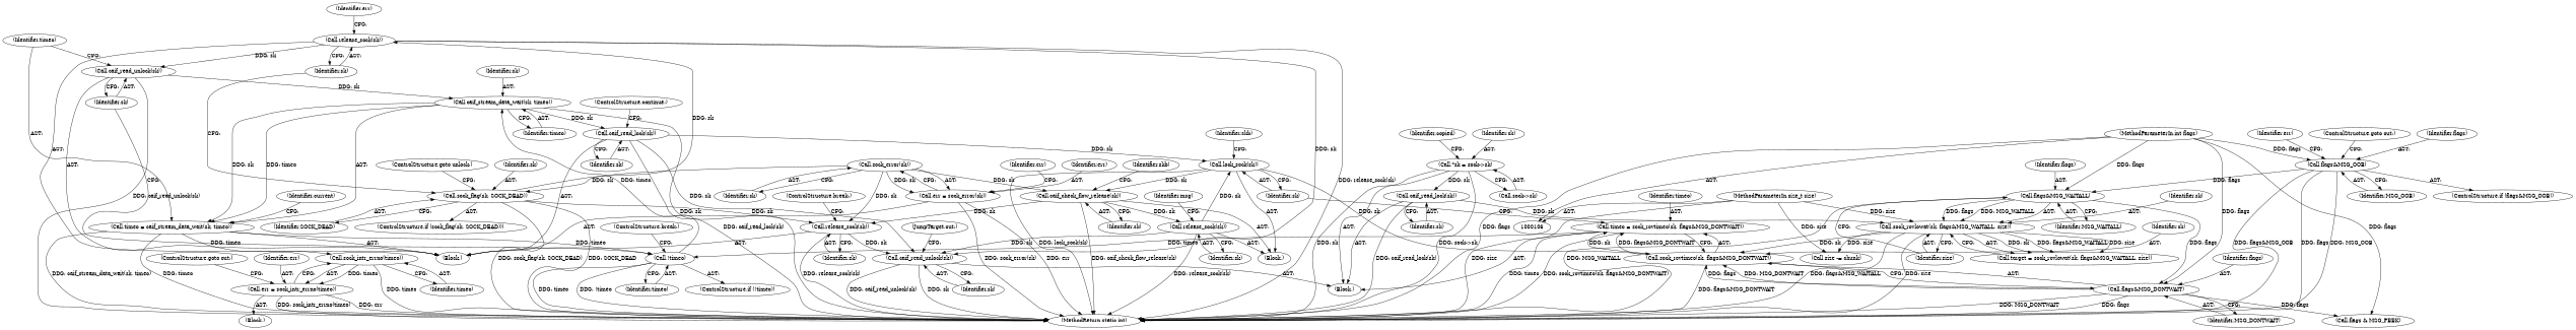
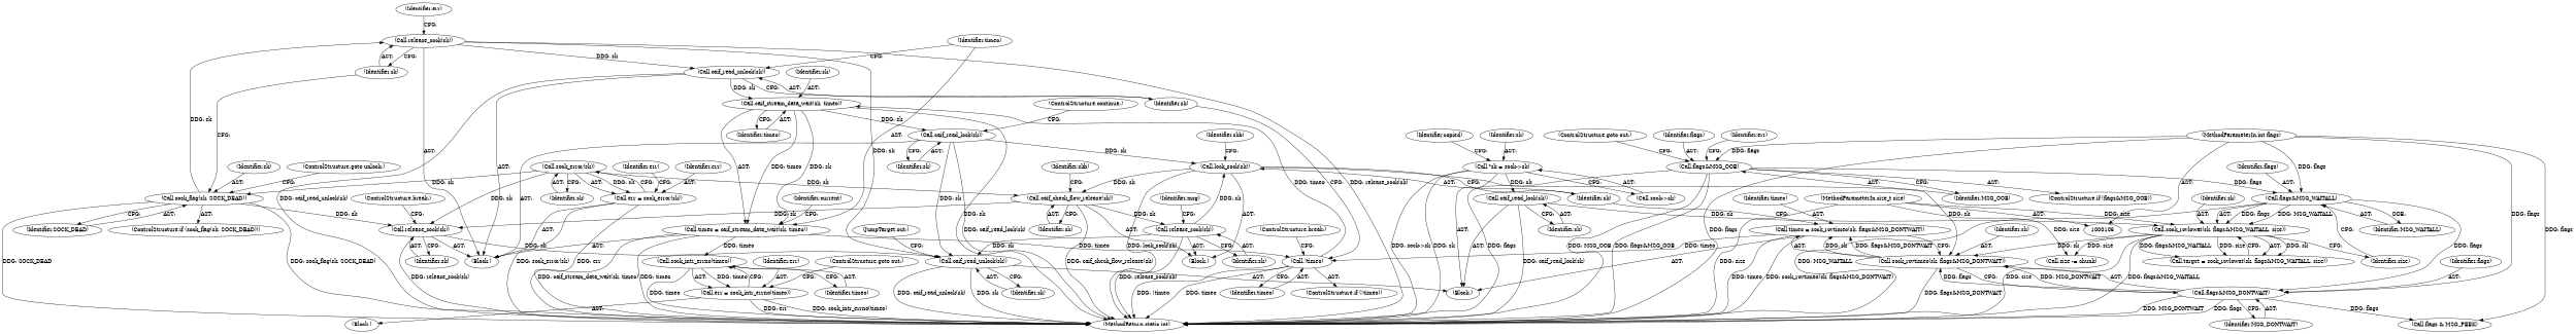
  digraph {
    n1 [label="(Call,caif_read_unlock(sk))"]
    n2 [label="(Call,caif_stream_data_wait(sk, timeo))"]
    n3 [label="(Identifier,sk)"]
    n4 [label="(Block,)"]
    n5 [label="(MethodReturn,static int)"]
    n6 [label="(Call,caif_read_lock(sk))"]
    n7 [label="(Call,timeo = caif_stream_data_wait(sk, timeo))"]
    n8 [label="(Identifier,timeo)"]
    n9 [label="(Call,!timeo)"]
    n10 [label="(Call,release_sock(sk))"]
    n11 [label="(Call,caif_read_unlock(sk))"]
    n12 [label="(Identifier,sk)"]
    n13 [label="(Block,)"]
    n14 [label="(Identifier,sk)"]
    n15 [label="(Call,sock_flag(sk, SOCK_DEAD))"]
    n16 [label="(Call,release_sock(sk))"]
    n17 [label="(ControlStructure,if (sock_flag(sk, SOCK_DEAD)))"]
    n18 [label="(Identifier,SOCK_DEAD)"]
    n19 [label="(Identifier,sk)"]
    n20 [label="(Call,sock_error(sk))"]
    n21 [label="(Call,err = sock_error(sk))"]
    n22 [label="(Identifier,sk)"]
    n23 [label="(Call,caif_check_flow_release(sk))"]
    n24 [label="(Call,release_sock(sk))"]
    n25 [label="(Identifier,sk)"]
    n26 [label="(Block,)"]
    n27 [label="(Call,lock_sock(sk))"]
    n28 [label="(Identifier,sk)"]
    n29 [label="(Identifier,sk)"]
    n30 [label="(Call,sock_rcvtimeo(sk, flags&MSG_DONTWAIT))"]
    n31 [label="(Call,timeo = sock_rcvtimeo(sk, flags&MSG_DONTWAIT))"]
    n32 [label="(Identifier,sk)"]
    n33 [label="(Call,sock_intr_errno(timeo))"]
    n34 [label="(Identifier,timeo)"]
    n35 [label="(ControlStructure,if (!timeo))"]
    n36 [label="(Call,err = sock_intr_errno(timeo))"]
    n37 [label="(Identifier,timeo)"]
    n38 [label="(Call,flags&MSG_DONTWAIT)"]
    n39 [label="(Call,flags & MSG_PEEK)"]
    n40 [label="(Identifier,MSG_DONTWAIT)"]
    n41 [label="(Call,sock_rcvlowat(sk, flags&MSG_WAITALL, size))"]
    n42 [label="(Call,size -= chunk)"]
    n43 [label="(Call,target = sock_rcvlowat(sk, flags&MSG_WAITALL, size))"]
    n44 [label="(Identifier,size)"]
    n45 [label="(Call,flags&MSG_WAITALL)"]
    n46 [label="(Call,caif_read_lock(sk))"]
    n47 [label="(Identifier,sk)"]
    n48 [label="(Call,*sk = sock->sk)"]
    n49 [label="(Call,sock->sk)"]
    n50 [label="(Identifier,MSG_WAITALL)"]
    n51 [label="(Call,flags&MSG_OOB)"]
    n52 [label="(ControlStructure,if (flags&MSG_OOB))"]
    n53 [label="(Identifier,MSG_OOB)"]
    n54 [label="(MethodParameterIn,int flags)"]
    1000106
    n56 [label="(MethodParameterIn,size_t size)"]
    n57 [label="(Block,)"]
    n58 [label="(Identifier,sk)"]
    n59 [label="(Identifier,err)"]
    n60 [label="(JumpTarget,out:)"]
    n61 [label="(Identifier,sk)"]
    n62 [label="(ControlStructure,break;)"]
    n63 [label="(Identifier,sk)"]
    n64 [label="(ControlStructure,goto out;)"]
    n65 [label="(Identifier,err)"]
    n66 [label="(Identifier,flags)"]
    n67 [label="(Identifier,flags)"]
    n68 [label="(Identifier,skb)"]
    n69 [label="(Identifier,err)"]
    n70 [label="(Identifier,err)"]
    n71 [label="(Identifier,skb)"]
    n72 [label="(Identifier,sk)"]
    n73 [label="(Identifier,err)"]
    n74 [label="(Identifier,sk)"]
    n75 [label="(Identifier,copied)"]
    n76 [label="(Identifier,timeo)"]
    n77 [label="(ControlStructure,goto unlock;)"]
    n78 [label="(Identifier,timeo)"]
    n79 [label="(ControlStructure,continue;)"]
    n80 [label="(Identifier,msg)"]
    n81 [label="(ControlStructure,break;)"]
    n82 [label="(Identifier,current)"]
    n83 [label="(ControlStructure,goto out;)"]
    n84 [label="(Identifier,flags)"]
    n1 -> n2 [label="DDG: sk"]
    n1 -> n3 [label="CFG: "]
    n1 -> n4 [label="AST: "]
    n1 -> n5 [label="DDG: caif_read_unlock(sk)"]
    n2 -> n5 [label="DDG: sk"]
    n2 -> n6 [label="DDG: sk"]
    n2 -> n7 [label="AST: "]
    n2 -> n7 [label="DDG: sk"]
    n2 -> n7 [label="DDG: timeo"]
    n2 -> n8 [label="CFG: "]
    n3 -> n1 [label="AST: "]
    n3 -> n9 [label="CFG: "]
    n6 -> n4 [label="AST: "]
    n6 -> n5 [label="DDG: caif_read_lock(sk)"]
    n6 -> n11 [label="DDG: sk"]
    n6 -> n27 [label="DDG: sk"]
    n6 -> n32 [label="CFG: "]
    n7 -> n4 [label="AST: "]
    n7 -> n5 [label="DDG: caif_stream_data_wait(sk, timeo)"]
    n7 -> n5 [label="DDG: timeo"]
    n7 -> n9 [label="DDG: timeo"]
    n7 -> n33 [label="DDG: timeo"]
    n8 -> n2 [label="AST: "]
    n9 -> n2 [label="DDG: timeo"]
    n9 -> n5 [label="DDG: timeo"]
    n9 -> n5 [label="DDG: !timeo"]
    n9 -> n34 [label="CFG: "]
    n9 -> n35 [label="AST: "]
    n10 -> n1 [label="DDG: sk"]
    n10 -> n4 [label="AST: "]
    n10 -> n5 [label="DDG: release_sock(sk)"]
    n10 -> n11 [label="DDG: sk"]
    n10 -> n12 [label="CFG: "]
    n11 -> n5 [label="DDG: caif_read_unlock(sk)"]
    n11 -> n5 [label="DDG: sk"]
    n11 -> n13 [label="AST: "]
    n11 -> n14 [label="CFG: "]
    n12 -> n10 [label="AST: "]
    n12 -> n15 [label="CFG: "]
    n14 -> n11 [label="AST: "]
    n15 -> n5 [label="DDG: sock_flag(sk, SOCK_DEAD)"]
    n15 -> n5 [label="DDG: SOCK_DEAD"]
    n15 -> n10 [label="DDG: sk"]
    n15 -> n16 [label="DDG: sk"]
    n15 -> n17 [label="AST: "]
    n15 -> n18 [label="CFG: "]
    n16 -> n4 [label="AST: "]
    n16 -> n5 [label="DDG: release_sock(sk)"]
    n16 -> n11 [label="DDG: sk"]
    n16 -> n19 [label="CFG: "]
    n18 -> n15 [label="AST: "]
    n19 -> n16 [label="AST: "]
    n20 -> n15 [label="DDG: sk"]
    n20 -> n16 [label="DDG: sk"]
    n20 -> n21 [label="AST: "]
    n20 -> n21 [label="DDG: sk"]
    n20 -> n22 [label="CFG: "]
    n20 -> n23 [label="DDG: sk"]
    n21 -> n4 [label="AST: "]
    n21 -> n5 [label="DDG: sock_error(sk)"]
    n21 -> n5 [label="DDG: err"]
    n21 -> n20 [label="CFG: "]
    n22 -> n20 [label="AST: "]
    n23 -> n5 [label="DDG: caif_check_flow_release(sk)"]
    n23 -> n16 [label="DDG: sk"]
    n23 -> n24 [label="DDG: sk"]
    n23 -> n25 [label="CFG: "]
    n23 -> n26 [label="AST: "]
    n24 -> n5 [label="DDG: release_sock(sk)"]
    n24 -> n11 [label="DDG: sk"]
    n24 -> n26 [label="AST: "]
    n24 -> n27 [label="DDG: sk"]
    n24 -> n28 [label="CFG: "]
    n25 -> n23 [label="AST: "]
    n27 -> n5 [label="DDG: lock_sock(sk)"]
    n27 -> n23 [label="DDG: sk"]
    n27 -> n26 [label="AST: "]
    n27 -> n29 [label="CFG: "]
    n27 -> n30 [label="DDG: sk"]
    n28 -> n24 [label="AST: "]
    n29 -> n27 [label="AST: "]
    n29 -> n31 [label="CFG: "]
    n30 -> n5 [label="DDG: flags&MSG_DONTWAIT"]
    n30 -> n31 [label="AST: "]
    n30 -> n31 [label="DDG: sk"]
    n30 -> n31 [label="DDG: flags&MSG_DONTWAIT"]
    n30 -> n38 [label="CFG: "]
    n31 -> n5 [label="DDG: timeo"]
    n31 -> n5 [label="DDG: sock_rcvtimeo(sk, flags&MSG_DONTWAIT)"]
    n31 -> n9 [label="DDG: timeo"]
    n31 -> n13 [label="AST: "]
    n31 -> n30 [label="CFG: "]
    n32 -> n6 [label="AST: "]
    n33 -> n5 [label="DDG: timeo"]
    n33 -> n36 [label="AST: "]
    n33 -> n36 [label="DDG: timeo"]
    n33 -> n37 [label="CFG: "]
    n34 -> n9 [label="AST: "]
    n36 -> n5 [label="DDG: sock_intr_errno(timeo)"]
    n36 -> n5 [label="DDG: err"]
    n36 -> n33 [label="CFG: "]
    n36 -> n57 [label="AST: "]
    n37 -> n33 [label="AST: "]
    n38 -> n5 [label="DDG: flags"]
    n38 -> n5 [label="DDG: MSG_DONTWAIT"]
    n38 -> n30 [label="AST: "]
    n38 -> n30 [label="DDG: flags"]
    n38 -> n30 [label="DDG: MSG_DONTWAIT"]
    n38 -> n39 [label="DDG: flags"]
    n38 -> n40 [label="CFG: "]
    n40 -> n38 [label="AST: "]
    n41 -> n5 [label="DDG: flags&MSG_WAITALL"]
    n41 -> n5 [label="DDG: size"]
    n41 -> n30 [label="DDG: sk"]
    n41 -> n42 [label="DDG: size"]
    n41 -> n43 [label="AST: "]
    n41 -> n43 [label="DDG: sk"]
    n41 -> n43 [label="DDG: flags&MSG_WAITALL"]
    n41 -> n43 [label="DDG: size"]
    n41 -> n44 [label="CFG: "]
    n43 -> n41 [label="CFG: "]
-   n44 -> n41 [label="AST: "]
    n44 -> n45 [label="CFG: "]
    n45 -> n5 [label="DDG: MSG_WAITALL"]
    n45 -> n38 [label="DDG: flags"]
    n45 -> n41 [label="AST: "]
    n45 -> n41 [label="DDG: flags"]
    n45 -> n41 [label="DDG: MSG_WAITALL"]
-   n45 -> n50 [label="CFG: "]
+   n45 -> n50 [label="OOB: "]
    n46 -> n5 [label="DDG: caif_read_lock(sk)"]
    n46 -> n13 [label="AST: "]
    n46 -> n41 [label="DDG: sk"]
    n46 -> n47 [label="CFG: "]
    n47 -> n46 [label="AST: "]
    n48 -> n5 [label="DDG: sk"]
    n48 -> n5 [label="DDG: sock->sk"]
    n48 -> n13 [label="AST: "]
    n48 -> n46 [label="DDG: sk"]
    n48 -> n49 [label="CFG: "]
    n49 -> n48 [label="AST: "]
    n50 -> n45 [label="AST: "]
    n51 -> n5 [label="DDG: flags&MSG_OOB"]
    n51 -> n5 [label="DDG: flags"]
    n51 -> n5 [label="DDG: MSG_OOB"]
    n51 -> n45 [label="DDG: flags"]
    n51 -> n52 [label="AST: "]
    n51 -> n53 [label="CFG: "]
    n53 -> n51 [label="AST: "]
    n54 -> n5 [label="DDG: flags"]
    n54 -> n38 [label="DDG: flags"]
    n54 -> n39 [label="DDG: flags"]
    n54 -> n45 [label="DDG: flags"]
    n54 -> n51 [label="DDG: flags"]
    n54 -> 1000106 [label="AST: "]
    n56 -> n5 [label="DDG: size"]
    n56 -> n41 [label="DDG: size"]
    n56 -> n42 [label="DDG: size"]
    n56 -> 1000106 [label="AST: "]
    n58 -> n15 [label="AST: "]
    n59 -> n36 [label="AST: "]
    n60 -> n11 [label="CFG: "]
    n61 -> n41 [label="AST: "]
    n62 -> n9 [label="CFG: "]
    n63 -> n2 [label="AST: "]
    n64 -> n36 [label="CFG: "]
    n65 -> n10 [label="CFG: "]
    n66 -> n51 [label="AST: "]
    n67 -> n45 [label="AST: "]
    n68 -> n23 [label="CFG: "]
    n69 -> n21 [label="AST: "]
    n70 -> n51 [label="CFG: "]
    n71 -> n27 [label="CFG: "]
    n72 -> n48 [label="AST: "]
    n73 -> n21 [label="CFG: "]
    n74 -> n30 [label="AST: "]
    n75 -> n48 [label="CFG: "]
    n76 -> n31 [label="AST: "]
    n77 -> n15 [label="CFG: "]
    n78 -> n1 [label="CFG: "]
    n78 -> n7 [label="AST: "]
    n79 -> n6 [label="CFG: "]
    n80 -> n24 [label="CFG: "]
    n81 -> n16 [label="CFG: "]
    n82 -> n7 [label="CFG: "]
    n83 -> n51 [label="CFG: "]
    n84 -> n38 [label="AST: "]
  }
